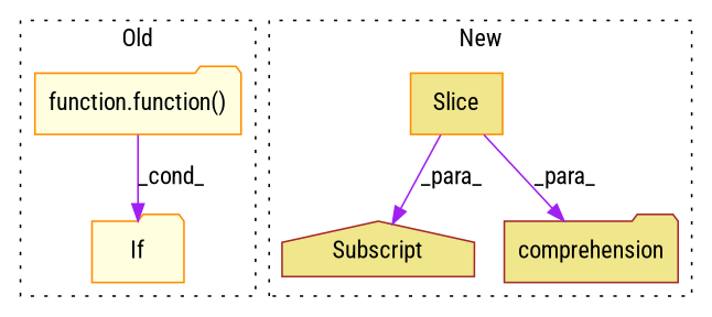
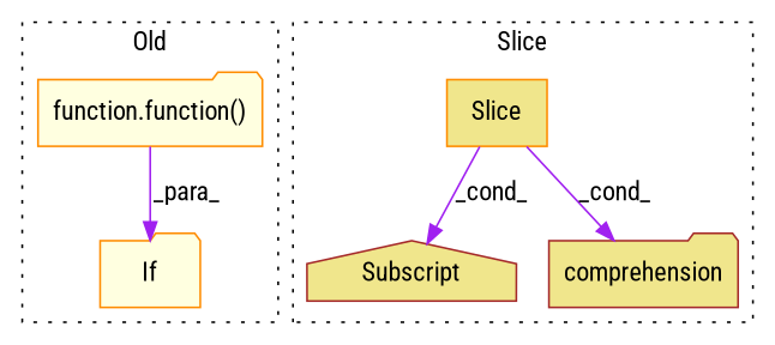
  digraph {
    fontname="Roboto Condensed"
    node [color=darkorange fillcolor=khaki fontname="Roboto Condensed" l=3 shape=folder style=filled]
    edge [color=purple fontname="Roboto Condensed"]
    n1 [a=75 fillcolor=lightyellow l="10,1" label="function.function()" s="9717,9738"]
    n2 [a=96 fillcolor=lightyellow label=If s=9753]
    n3 [a=80 l=2 label=Slice s=9696 shape=box]
    n4 [a=63 color=brown l="13,0" label=Subscript s="9686,0" shape=house]
    n5 [a=45 color=brown label=comprehension s=9646]
    subgraph cluster_1 {
      label=Old
      style=dotted
      n1
      n2
    }
    subgraph cluster_2 {
-     label=New
+     label=Slice
      style=dotted
      n3
      n4
      n5
    }
-   n1 -> n2 [label=_cond_]
-   n3 -> n4 [label=_para_]
-   n3 -> n5 [label=_para_]
+   n1 -> n2 [label=_para_]
+   n3 -> n4 [label=_cond_]
+   n3 -> n5 [label=_cond_]
  }
